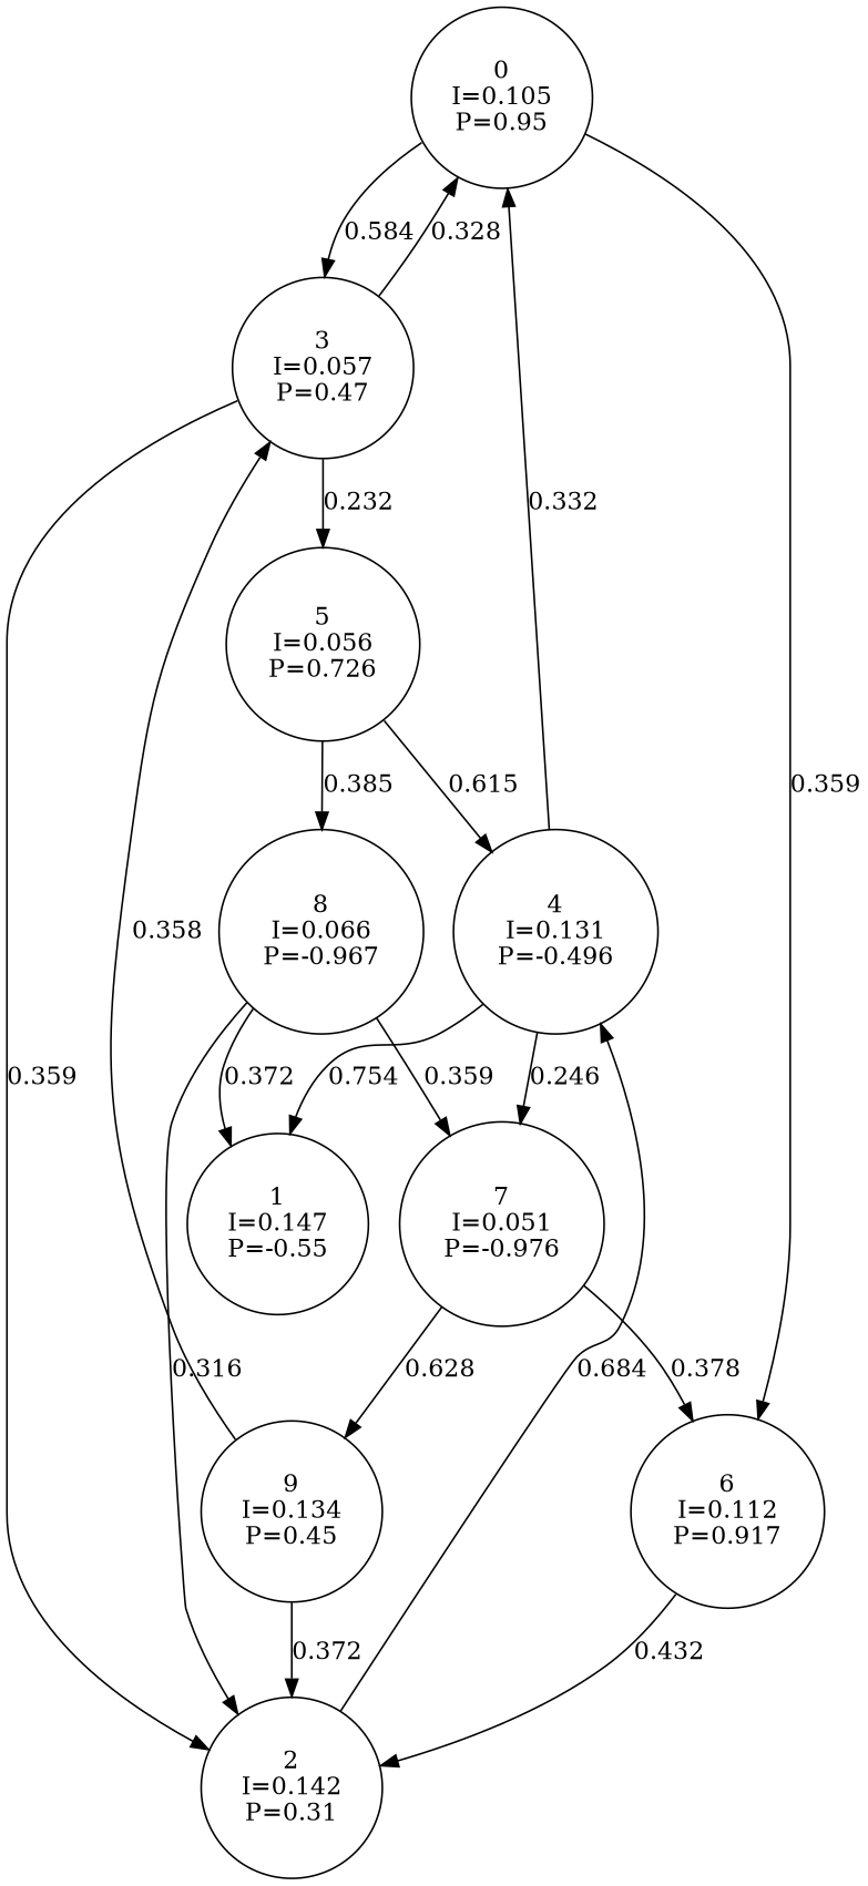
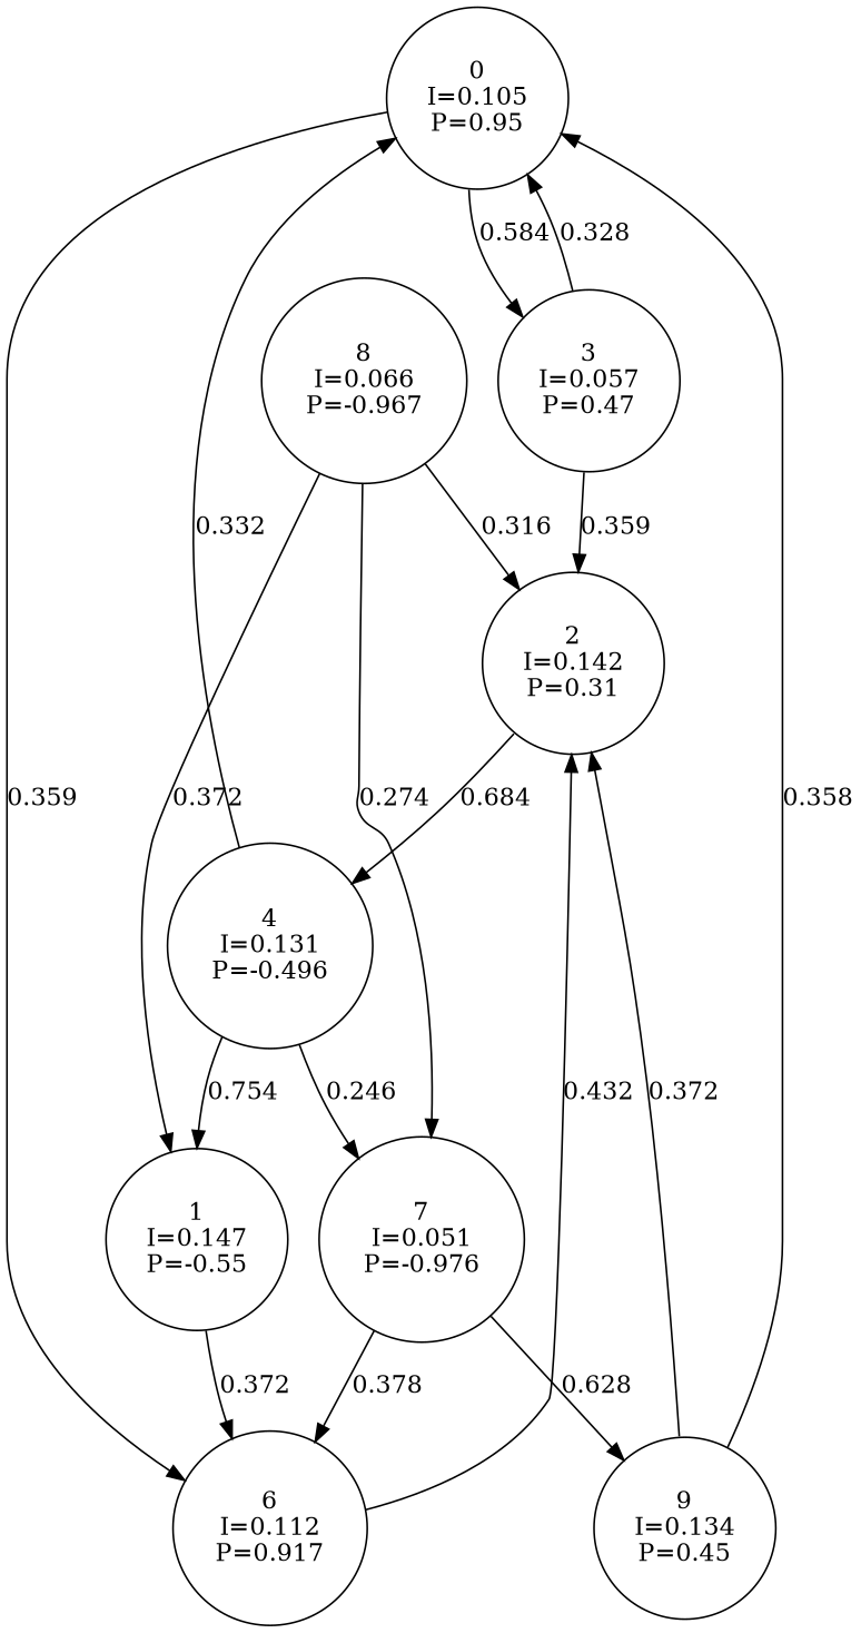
  digraph {
    node [shape=circle]
    n1 [label="0\nI=0.105\nP=0.95"]
    n2 [label="3\nI=0.057\nP=0.47"]
    n3 [label="6\nI=0.112\nP=0.917"]
    n4 [label="2\nI=0.142\nP=0.31"]
-   n5 [label="5\nI=0.056\nP=0.726"]
    n6 [label="4\nI=0.131\nP=-0.496"]
    n7 [label="8\nI=0.066\nP=-0.967"]
    n8 [label="1\nI=0.147\nP=-0.55"]
    n9 [label="9\nI=0.134\nP=0.45"]
    n10 [label="7\nI=0.051\nP=-0.976"]
    n1 -> n2 [label=0.584]
    n1 -> n3 [label=0.359]
    n2 -> n1 [label=0.328]
    n2 -> n4 [label=0.359]
-   n2 -> n5 [label=0.232]
    n3 -> n4 [label=0.432]
    n4 -> n6 [label=0.684]
-   n5 -> n6 [label=0.615]
-   n5 -> n7 [label=0.385]
    n6 -> n1 [label=0.332]
    n6 -> n8 [label=0.754]
    n6 -> n10 [label=0.246]
    n7 -> n4 [label=0.316]
    n7 -> n8 [label=0.372]
-   n7 -> n10 [label=0.359]
-   n9 -> n2 [label=0.358]
+   n7 -> n10 [label=0.274]
+   n8 -> n3 [label=0.372]
+   n9 -> n1 [label=0.358]
    n9 -> n4 [label=0.372]
    n10 -> n3 [label=0.378]
    n10 -> n9 [label=0.628]
  }
